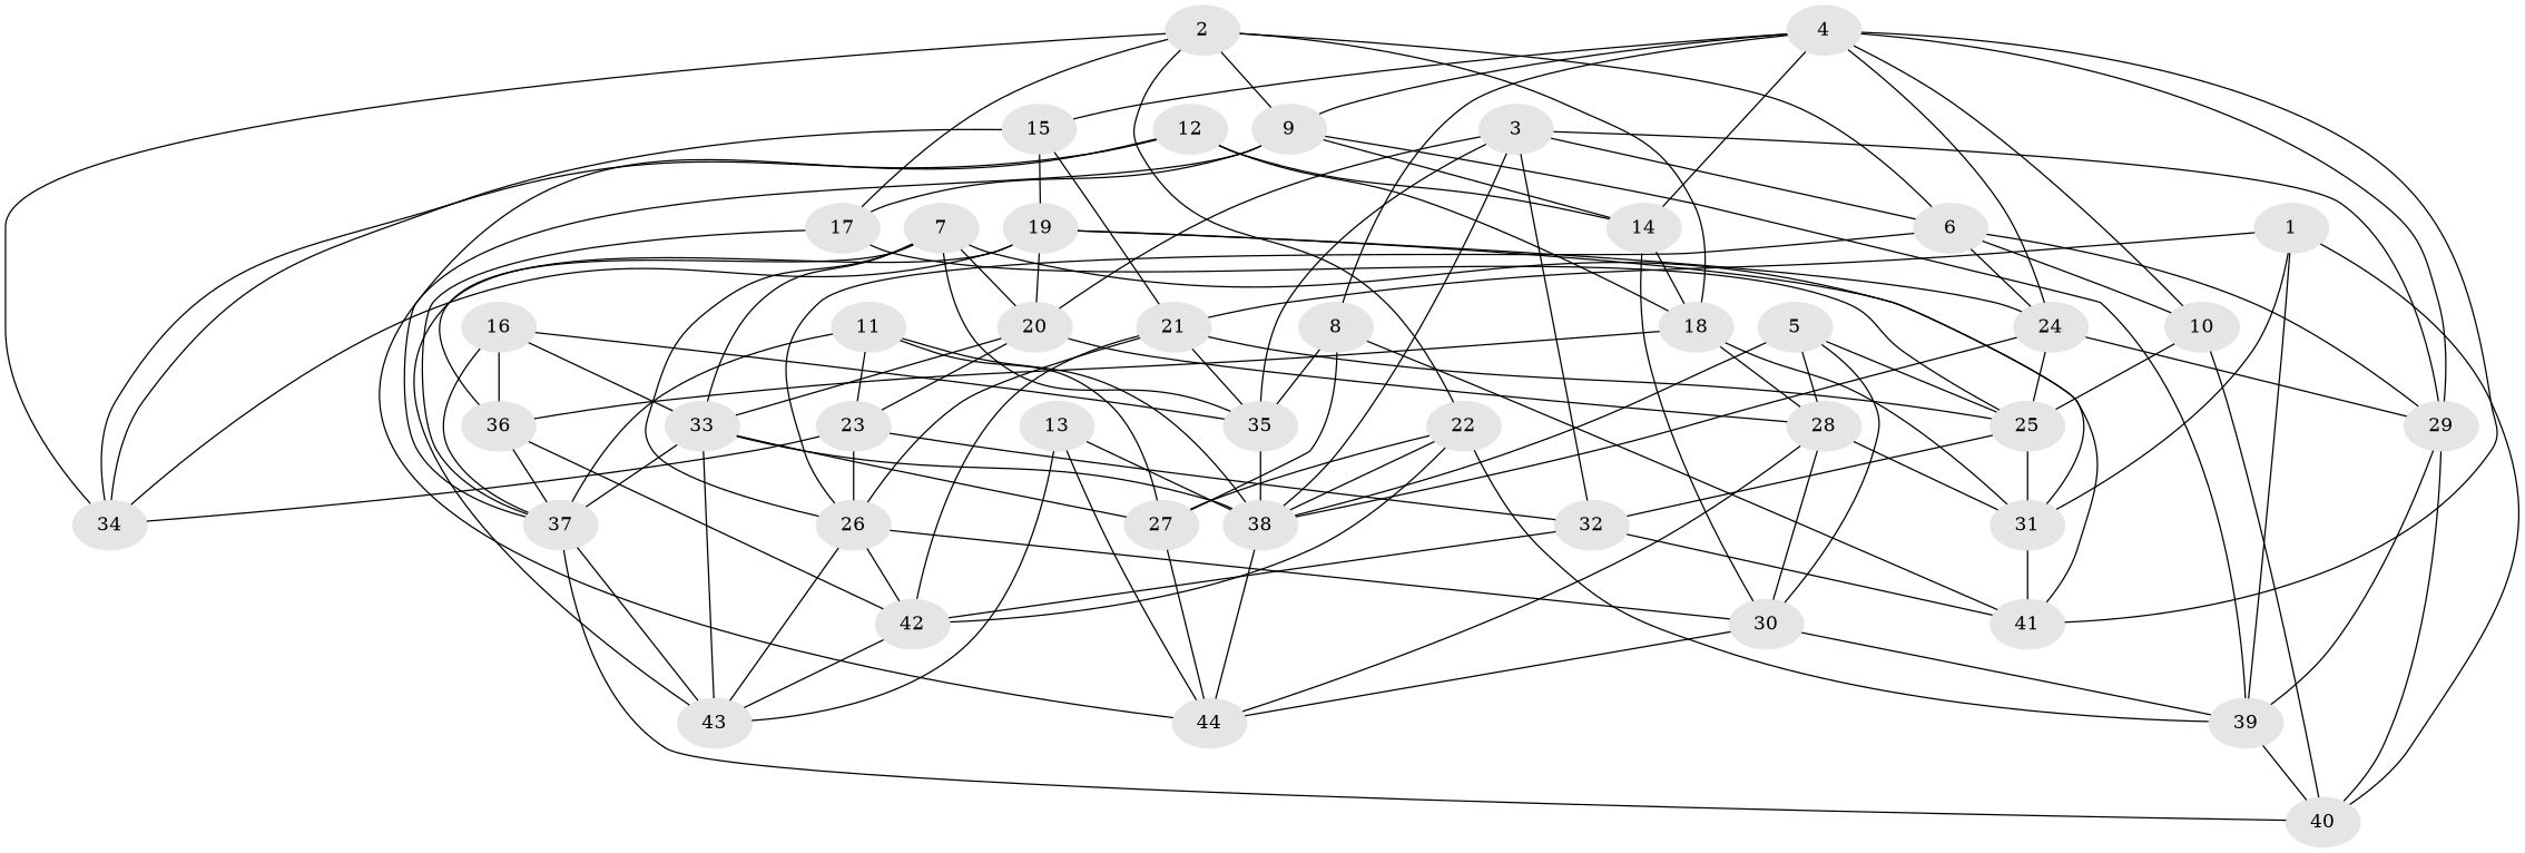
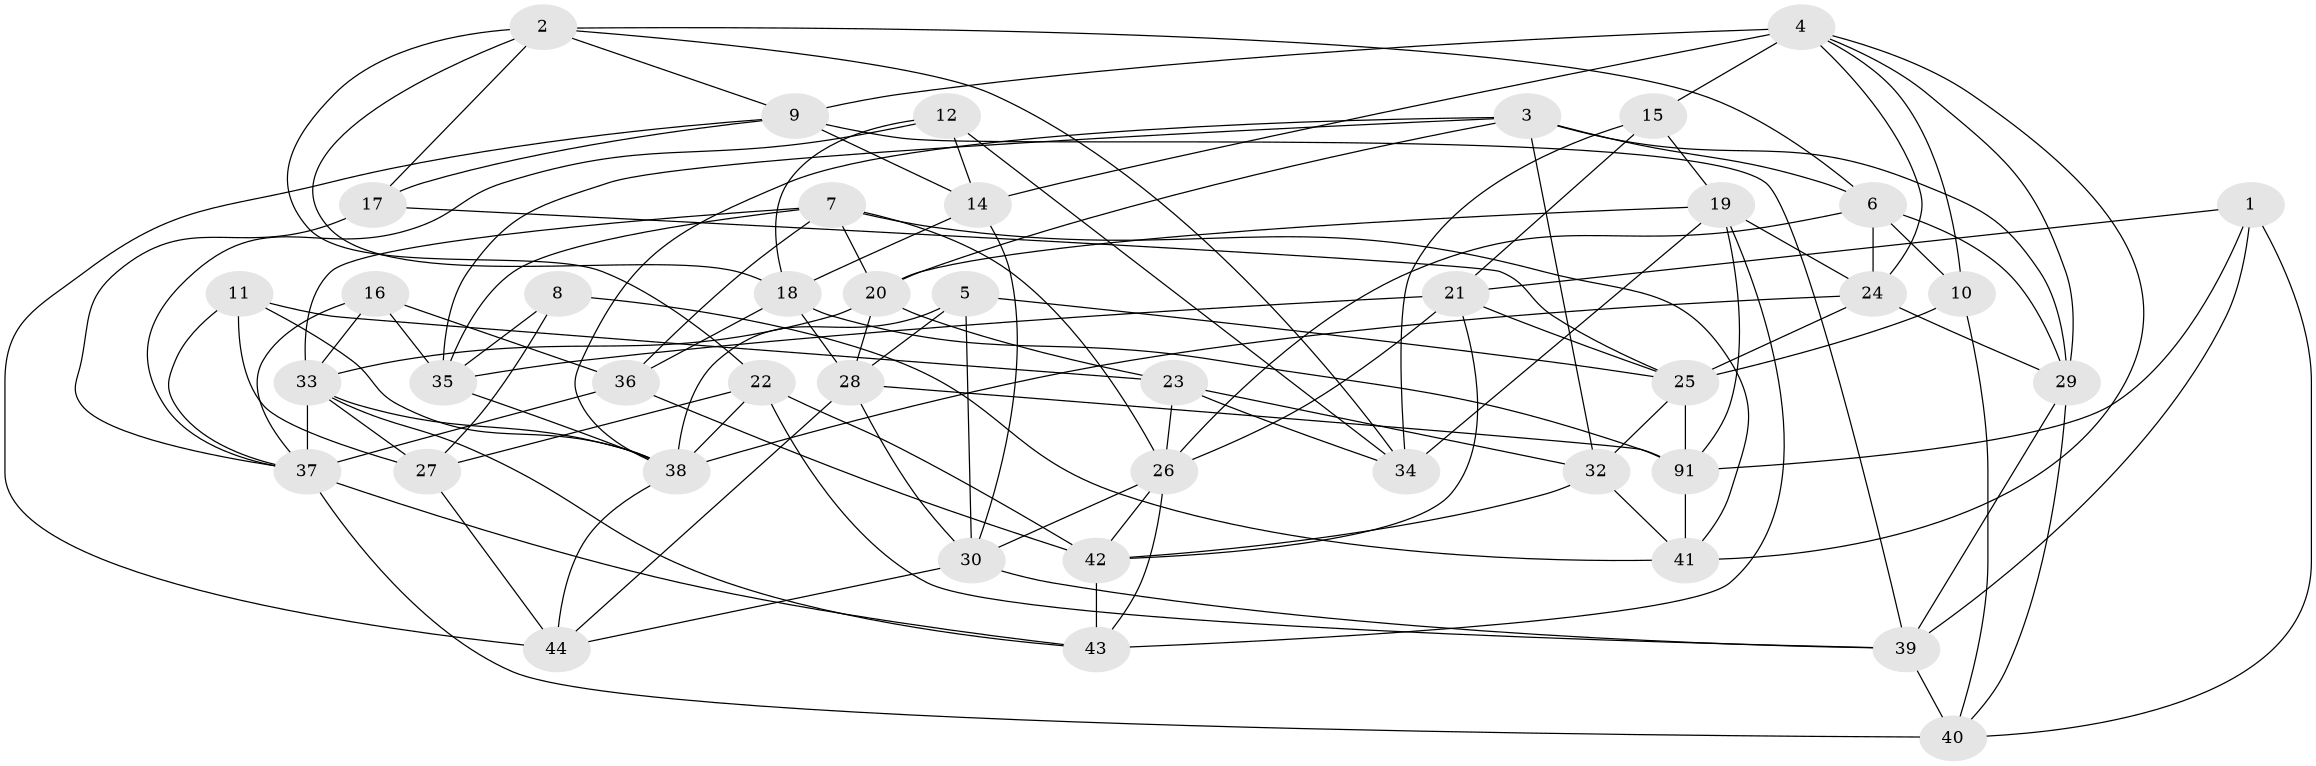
  graph {
    node [color=gray90 style=filled]
    edge [weight=1.0]
    1
    21
-   31
+   31 [label=91]
    39
    40
    35
    26
    25
    42
    41
    2
    6
    9
    17
    18
    22
    34
    29
    10
    24
    14
    44
    37
    28
    36
    38
    27
    3
    20
    32
    33
    23
    4
    8
    15
    30
    19
    5
    43
    7
    11
    12
-   13
    16
    1 -- 21
    1 -- 31
    1 -- 39
    1 -- 40
    21 -- 35
    21 -- 26
    21 -- 25
    21 -- 42
    31 -- 41
    39 -- 40
    35 -- 38
    26 -- 42
    26 -- 30
    26 -- 43
    25 -- 31
    25 -- 32
    42 -- 43
    2 -- 6
    2 -- 9
    2 -- 17
    2 -- 18
    2 -- 22
    2 -- 34
    6 -- 26
    6 -- 29
    6 -- 10
    6 -- 24
    9 -- 39
    9 -- 17
    9 -- 14
    9 -- 44
    17 -- 25
    17 -- 37
    18 -- 31
    18 -- 28
    18 -- 36
    22 -- 39
    22 -- 42
    22 -- 38
    22 -- 27
    29 -- 39
    29 -- 40
    10 -- 40
    10 -- 25
    24 -- 25
    24 -- 29
    24 -- 38
    14 -- 18
    14 -- 30
    37 -- 40 [weight=2.0]
    37 -- 43
    28 -- 31
    28 -- 44
    28 -- 30
    36 -- 42
    36 -- 37
    38 -- 44
    27 -- 44
    3 -- 35
    3 -- 6
    3 -- 29
    3 -- 38
    3 -- 20
    3 -- 32
    20 -- 28
    20 -- 33
    20 -- 23
    32 -- 42
    32 -- 41
    33 -- 37
    33 -- 38
    33 -- 27 [weight=2.0]
    33 -- 43
    23 -- 26
    23 -- 34
    23 -- 32 [weight=2.0]
    4 -- 41
    4 -- 9
    4 -- 29
    4 -- 10
    4 -- 24
    4 -- 14 [weight=2.0]
-   4 -- 8 [weight=2.0]
    4 -- 15
    8 -- 35
    8 -- 41
    8 -- 27
    15 -- 21
    15 -- 34 [weight=2.0]
    15 -- 19
    30 -- 39
    30 -- 44
    19 -- 31
    19 -- 34
    19 -- 24
    19 -- 20
    19 -- 43
    5 -- 25
    5 -- 28
    5 -- 38
    5 -- 30
    7 -- 35
    7 -- 26
    7 -- 41
    7 -- 36
    7 -- 20
    7 -- 33
    11 -- 37
    11 -- 38
    11 -- 27
    11 -- 23
    12 -- 18
    12 -- 34
    12 -- 14
    12 -- 37
-   13 -- 44
-   13 -- 38
-   13 -- 43
    16 -- 35
    16 -- 37
    16 -- 36
    16 -- 33
  }
